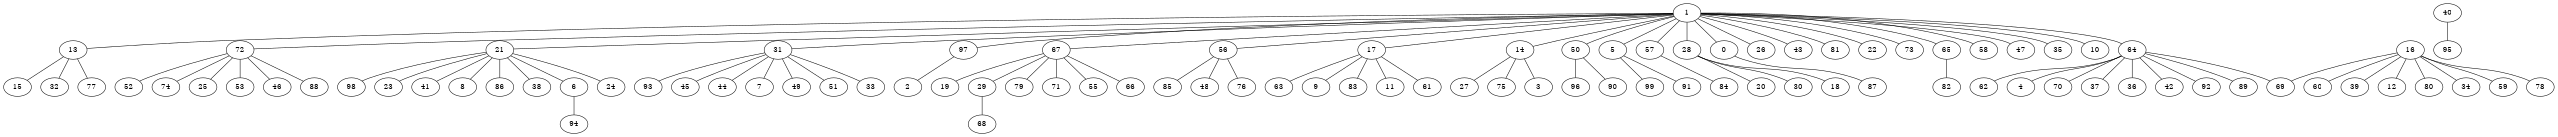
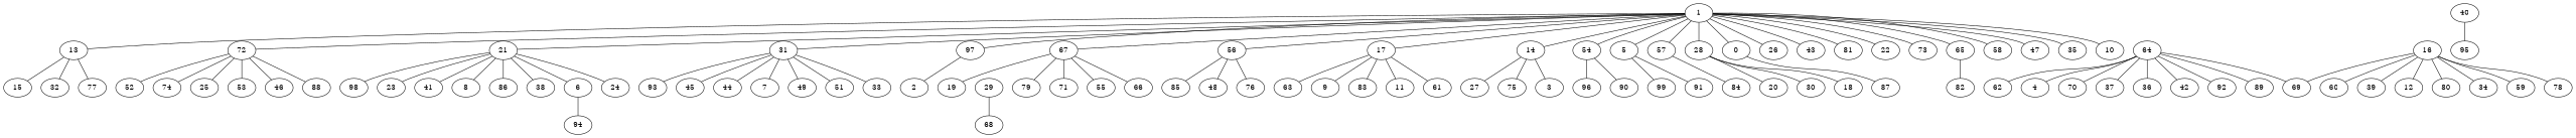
  graph {
    1
    64
    13
    72
    21
    31
    97
    67
    56
    17
    14
-   50
+   50 [label=54]
    5
    57
    28
    0
    26
    43
    81
    22
    73
    65
    58
    47
    35
    10
    16
    12
    80
    34
    59
    78
    60
    39
    69
    36
    42
    92
    89
    62
    4
    70
    37
    32
    77
    15
    74
    25
    53
    46
    88
    52
    38
    6
    24
    98
    23
    41
    8
    86
    49
    51
    33
    93
    45
    44
    7
    2
    29
    79
    71
    55
    66
    19
    48
    76
    85
    9
    83
    11
    61
    63
    75
    3
    27
    90
    96
    91
    99
    84
    30
    18
    20
    87
    82
    40
    95
    94
    68
-   1 -- 64
    1 -- 13
    1 -- 72
    1 -- 21
    1 -- 31
    1 -- 97
    1 -- 67
    1 -- 56
    1 -- 17
    1 -- 14
    1 -- 50
    1 -- 5
    1 -- 57
    1 -- 28
    1 -- 0
    1 -- 26
    1 -- 43
    1 -- 81
    1 -- 22
    1 -- 73
    1 -- 65
    1 -- 58
    1 -- 47
    1 -- 35
    1 -- 10
    64 -- 69
    64 -- 36
    64 -- 42
    64 -- 92
    64 -- 89
    64 -- 62
    64 -- 4
    64 -- 70
    64 -- 37
    13 -- 32
    13 -- 77
    13 -- 15
    72 -- 74
    72 -- 25
    72 -- 53
    72 -- 46
    72 -- 88
    72 -- 52
    21 -- 38
    21 -- 6
    21 -- 24
    21 -- 98
    21 -- 23
    21 -- 41
    21 -- 8
    21 -- 86
    31 -- 49
    31 -- 51
    31 -- 33
    31 -- 93
    31 -- 45
    31 -- 44
    31 -- 7
    97 -- 2
-   67 -- 29
    67 -- 79
    67 -- 71
    67 -- 55
    67 -- 66
    67 -- 19
    56 -- 48
    56 -- 76
    56 -- 85
    17 -- 9
    17 -- 83
    17 -- 11
    17 -- 61
    17 -- 63
    14 -- 75
    14 -- 3
    14 -- 27
    50 -- 90
    50 -- 96
    5 -- 91
    5 -- 99
    57 -- 84
    28 -- 30
    28 -- 18
    28 -- 20
    0 -- 87
    65 -- 82
    16 -- 12
    16 -- 80
    16 -- 34
    16 -- 59
    16 -- 78
    16 -- 60
    16 -- 39
    16 -- 69
    6 -- 94
    29 -- 68
    40 -- 95
  }
